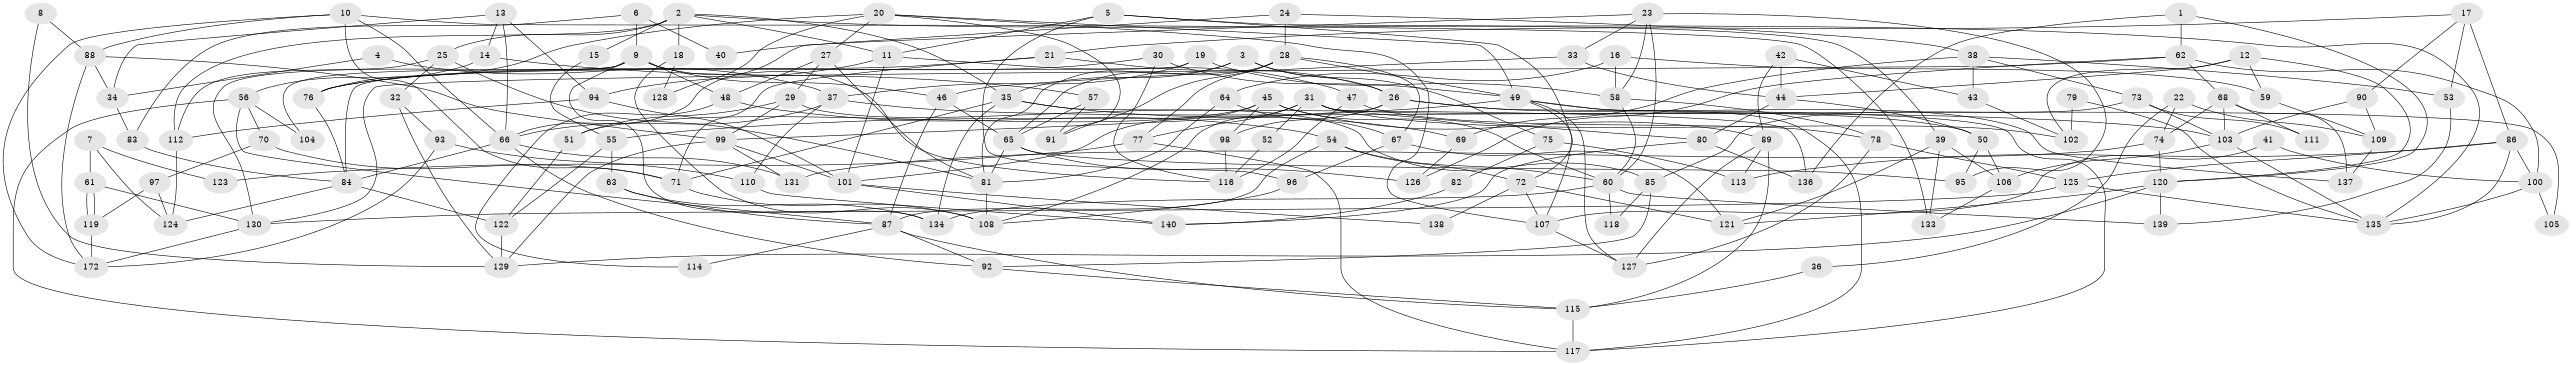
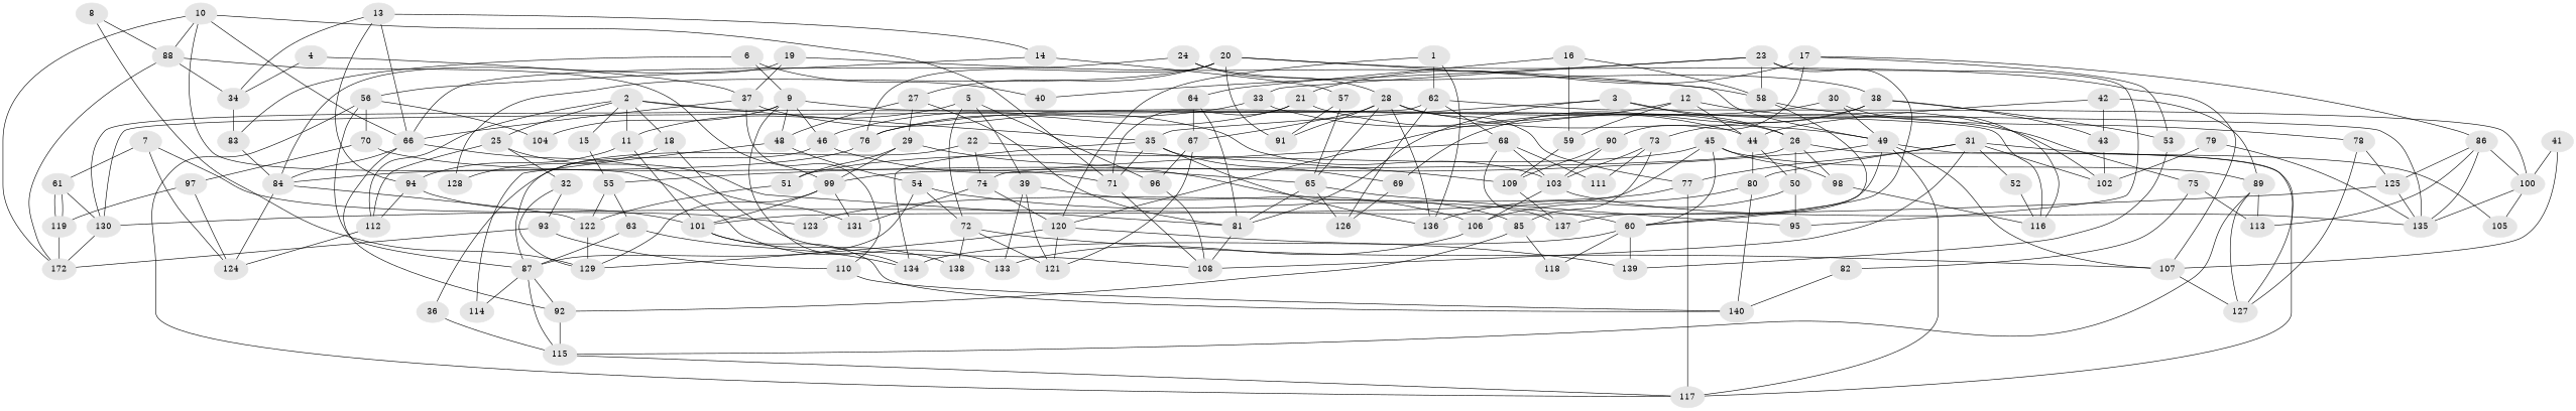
  graph {
    node [color=gray90 style=filled]
    1
    62
    120
    136
    130
    100
    68
    126
    129
    121
    139
    2
    11
    15
    18
    25
    35
    112
    135
-   47
    94
    101
    55
    108
    128
    81
    32
    134
    71
    69
    124
    3
    26
    75
    50
    98
    99
    117
    82
    113
    4
    34
    37
    83
    66
    103
    110
    5
    39
    72
    96
    133
    106
    107
    138
    6
    9
    40
    46
    48
    104
    116
    84
    7
    61
    123
    119
    8
    88
    n70 [label=172]
    65
    87
    54
    114
    10
    92
    131
    78
    140
    12
    44
    59
    102
    80
    109
    13
    14
    56
    57
    70
    91
    122
    63
    16
    58
    64
    60
    67
    17
    21
    53
    86
    90
    76
    125
    19
    20
    27
    49
    29
    127
    137
    22
    36
    74
    115
    23
    33
    95
    118
    24
    28
    38
    77
    43
    73
    93
    51
    85
    30
    31
    52
    105
    111
    41
    42
    89
    45
    97
    79
    1 -- 62
    1 -- 120
    1 -- 136
    62 -- 130
    62 -- 100
    62 -- 68
    62 -- 126
    120 -- 129
    120 -- 121
    120 -- 139
    130 -- n70
    100 -- 135
    100 -- 105
    68 -- 103
    68 -- 137
    68 -- 74
    68 -- 111
    2 -- 11
    2 -- 15
    2 -- 18
    2 -- 25
    2 -- 35
    2 -- 112
    2 -- 135
-   11 -- 47
    11 -- 94
    11 -- 101
    15 -- 55
    18 -- 108
    18 -- 128
    25 -- 112
    25 -- 81
    25 -- 32
    35 -- 136
    35 -- 134
    35 -- 71
    35 -- 69
    112 -- 124
-   47 -- 116
-   47 -- 78
    94 -- 112
    94 -- 101
    101 -- 138
    101 -- 140
    55 -- 122
    55 -- 63
    81 -- 108
    32 -- 129
    32 -- 93
    71 -- 108
    69 -- 126
    3 -- 35
    3 -- 81
    3 -- 26
    3 -- 75
    26 -- 50
    26 -- 98
    26 -- 99
    26 -- 117
    75 -- 82
    75 -- 113
    50 -- 106
    50 -- 95
    98 -- 116
    99 -- 129
    99 -- 101
    99 -- 131
    82 -- 140
    4 -- 34
    4 -- 37
    34 -- 83
    37 -- 66
    37 -- 103
    37 -- 110
    83 -- 84
    66 -- 84
    66 -- 92
    66 -- 131
    103 -- 135
    103 -- 106
    110 -- 140
    5 -- 11
    5 -- 39
    5 -- 72
    5 -- 96
    39 -- 121
    39 -- 133
    39 -- 106
    72 -- 121
    72 -- 107
    72 -- 138
    96 -- 108
    106 -- 133
    107 -- 127
    6 -- 83
    6 -- 9
    6 -- 40
    9 -- 130
    9 -- 134
    9 -- 46
    9 -- 48
    9 -- 104
    9 -- 116
    46 -- 65
    46 -- 87
    48 -- 54
    48 -- 114
    84 -- 124
    84 -- 122
    7 -- 124
    7 -- 61
    7 -- 123
    61 -- 130
    61 -- 119
    61 -- 119
    119 -- n70
    8 -- 129
    8 -- 88
    88 -- 99
    88 -- 34
    88 -- n70
    65 -- 126
    65 -- 81
    65 -- 95
    87 -- 114
    87 -- 92
    87 -- 115
    54 -- 72
    54 -- 87
    54 -- 60
    10 -- 71
    10 -- 66
    10 -- 133
    10 -- 88
    10 -- n70
    92 -- 115
    78 -- 125
    78 -- 127
    12 -- 120
    12 -- 44
    12 -- 59
    12 -- 102
    44 -- 50
    44 -- 80
    59 -- 109
    80 -- 136
    80 -- 140
    109 -- 137
    13 -- 94
    13 -- 34
    13 -- 66
    13 -- 14
    14 -- 56
    14 -- 57
    56 -- 117
    56 -- 104
    56 -- 87
    56 -- 70
    57 -- 65
    57 -- 91
    70 -- 71
    70 -- 97
    122 -- 129
    63 -- 134
    63 -- 87
    16 -- 59
    16 -- 58
    16 -- 64
    58 -- 78
    58 -- 60
    64 -- 81
    64 -- 67
    60 -- 139
    60 -- 134
    60 -- 118
    67 -- 121
    67 -- 96
    17 -- 21
    17 -- 53
    17 -- 86
    17 -- 90
    21 -- 71
    21 -- 26
    21 -- 76
    53 -- 139
    86 -- 100
    86 -- 135
    86 -- 113
    86 -- 125
    90 -- 103
    90 -- 109
    76 -- 84
    125 -- 130
    125 -- 135
    19 -- 37
    19 -- 84
    19 -- 58
    20 -- 128
    20 -- 107
    20 -- 91
    20 -- 76
    20 -- 27
    20 -- 49
    27 -- 81
    27 -- 48
    27 -- 29
    49 -- 55
    49 -- 117
    49 -- 107
    49 -- 127
    49 -- 137
    29 -- 99
    29 -- 51
    29 -- 85
    22 -- 109
    22 -- 36
    22 -- 74
    36 -- 115
    74 -- 120
    74 -- 131
    115 -- 117
    23 -- 40
    23 -- 58
    23 -- 60
    23 -- 33
    23 -- 95
    33 -- 46
    33 -- 44
    24 -- 66
    24 -- 28
    24 -- 38
+   28 -- 136
    28 -- 65
    28 -- 91
    28 -- 67
    28 -- 49
    28 -- 77
    38 -- 69
    38 -- 53
    38 -- 43
    38 -- 73
    77 -- 117
    77 -- 123
    43 -- 102
    73 -- 103
    73 -- 85
    73 -- 111
    93 -- 110
    93 -- n70
    51 -- 122
    85 -- 92
    85 -- 118
    30 -- 116
    30 -- 76
    30 -- 49
    31 -- 108
    31 -- 102
    31 -- 80
    31 -- 77
    31 -- 52
    31 -- 105
    52 -- 116
    41 -- 100
    41 -- 107
    42 -- 44
    42 -- 43
    42 -- 89
    89 -- 113
    89 -- 127
    89 -- 115
    45 -- 101
    45 -- 98
    45 -- 60
    45 -- 51
    45 -- 89
    97 -- 124
    97 -- 119
    79 -- 135
    79 -- 102
  }
